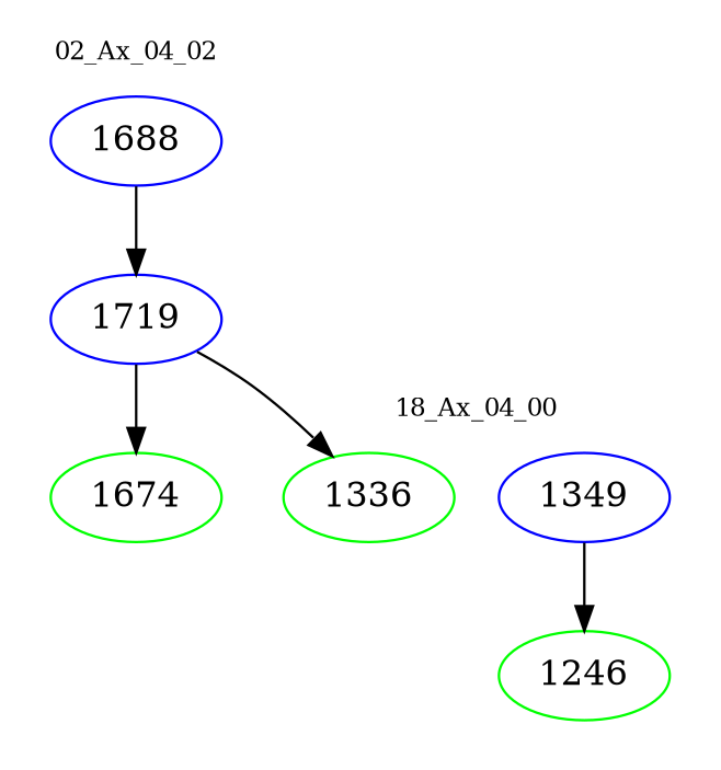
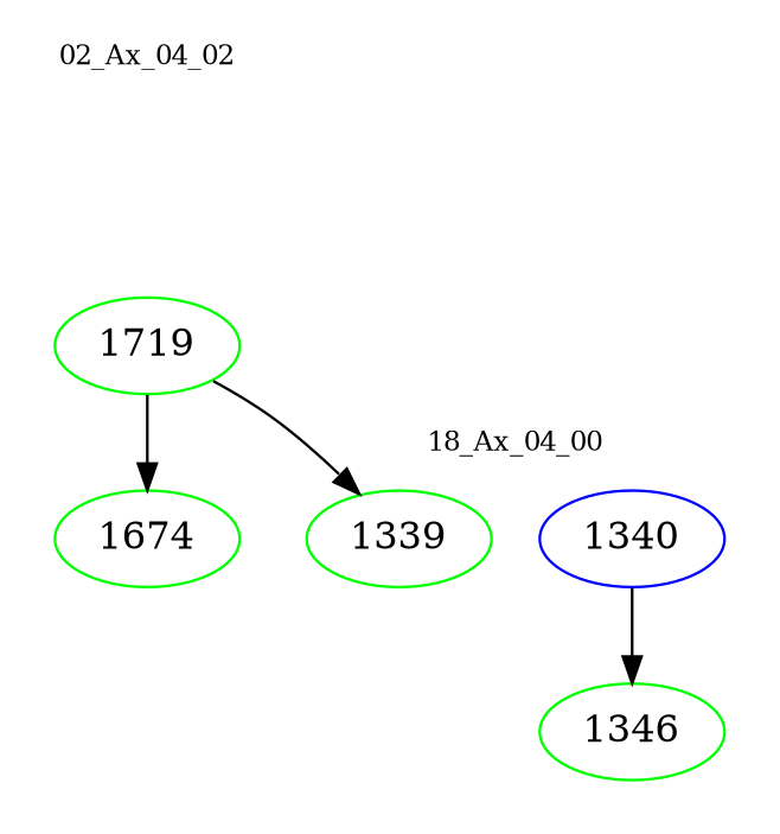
  digraph {
    node [color=green]
    edge [color=black]
-   n1 [color=blue label=1688]
    n2 [label=1674]
-   n3 [color=blue label=1719]
-   n4 [color=blue label=1349]
-   n5 [label=1336]
-   n6 [label=1246]
+   n3 [label=1719]
+   n4 [color=blue label=1340]
+   n5 [label=1339]
+   n6 [label=1346]
    subgraph cluster_1 {
      color=white
      fontsize=10
      label="02_Ax_04_02"
-     n1
      n2
      n3
    }
    subgraph cluster_2 {
      color=white
      fontsize=10
      label="18_Ax_04_00"
      n4
      n5
      n6
    }
-   n1 -> n3
    n3 -> n2
    n3 -> n5
    n4 -> n6
  }
